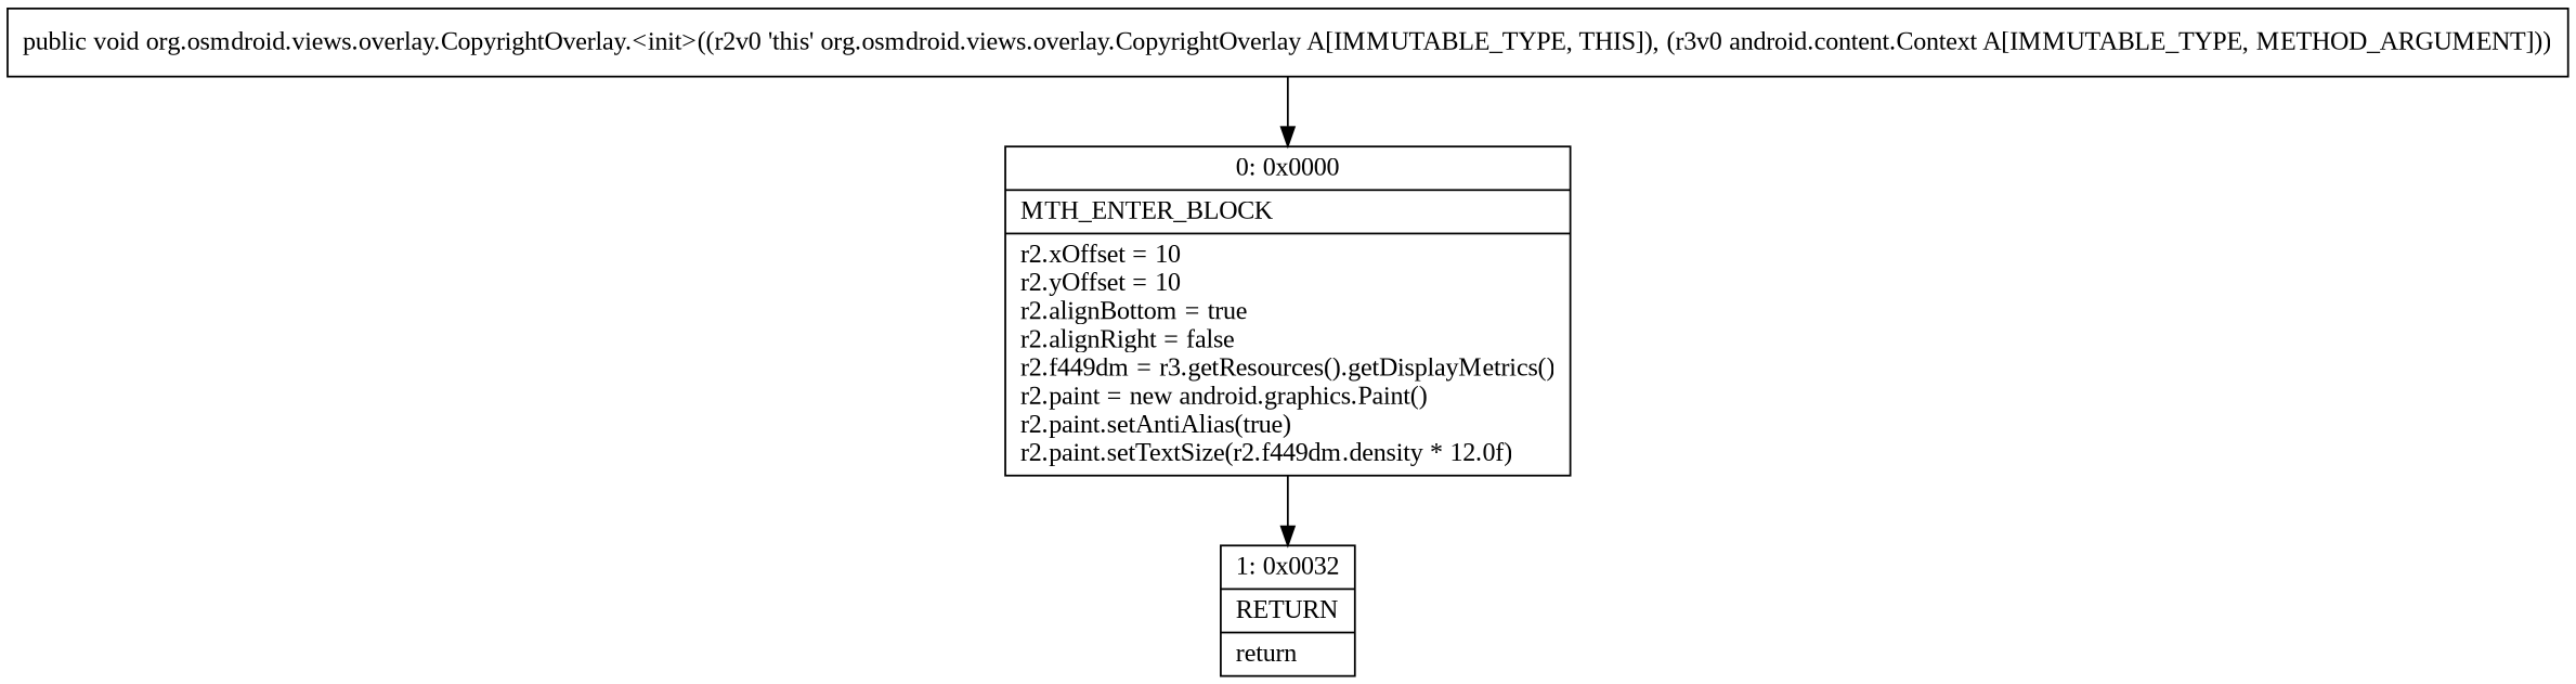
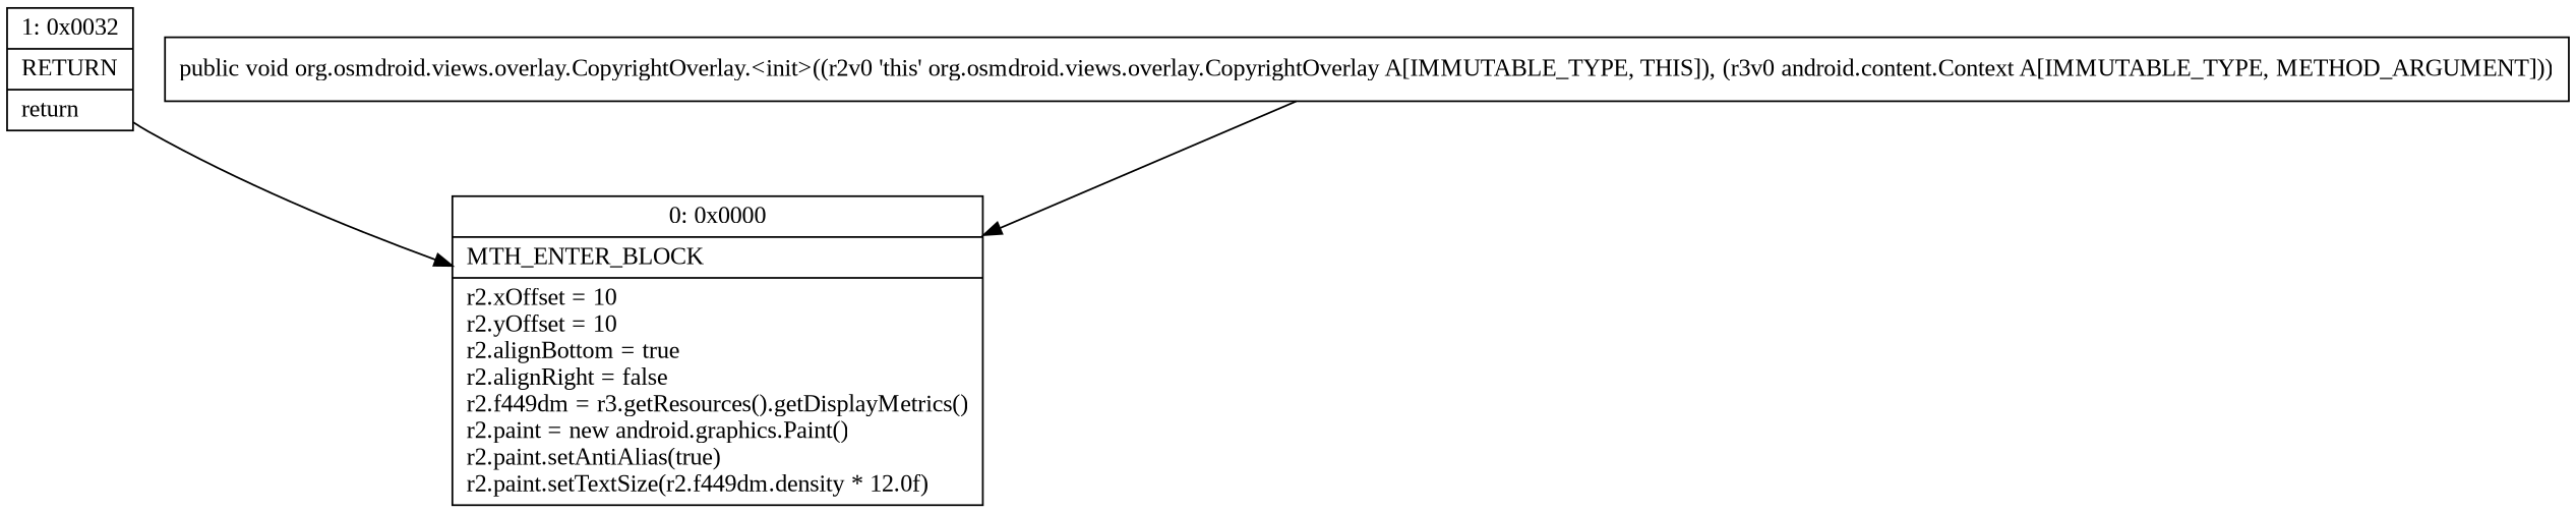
  digraph {
    fontname="Liberation Serif"
    node [shape=record fontname="Liberation Serif"]
    edge [fontname="Liberation Serif"]
    n1 [label="{0\:\ 0x0000|MTH_ENTER_BLOCK\l|r2.xOffset = 10\lr2.yOffset = 10\lr2.alignBottom = true\lr2.alignRight = false\lr2.f449dm = r3.getResources().getDisplayMetrics()\lr2.paint = new android.graphics.Paint()\lr2.paint.setAntiAlias(true)\lr2.paint.setTextSize(r2.f449dm.density * 12.0f)\l}"]
    n2 [label="{1\:\ 0x0032|RETURN\l|return\l}"]
    n3 [label="{public void org.osmdroid.views.overlay.CopyrightOverlay.\<init\>((r2v0 'this' org.osmdroid.views.overlay.CopyrightOverlay A[IMMUTABLE_TYPE, THIS]), (r3v0 android.content.Context A[IMMUTABLE_TYPE, METHOD_ARGUMENT])) }"]
-   n1 -> n2
+   n2 -> n1
    n3 -> n1
  }
